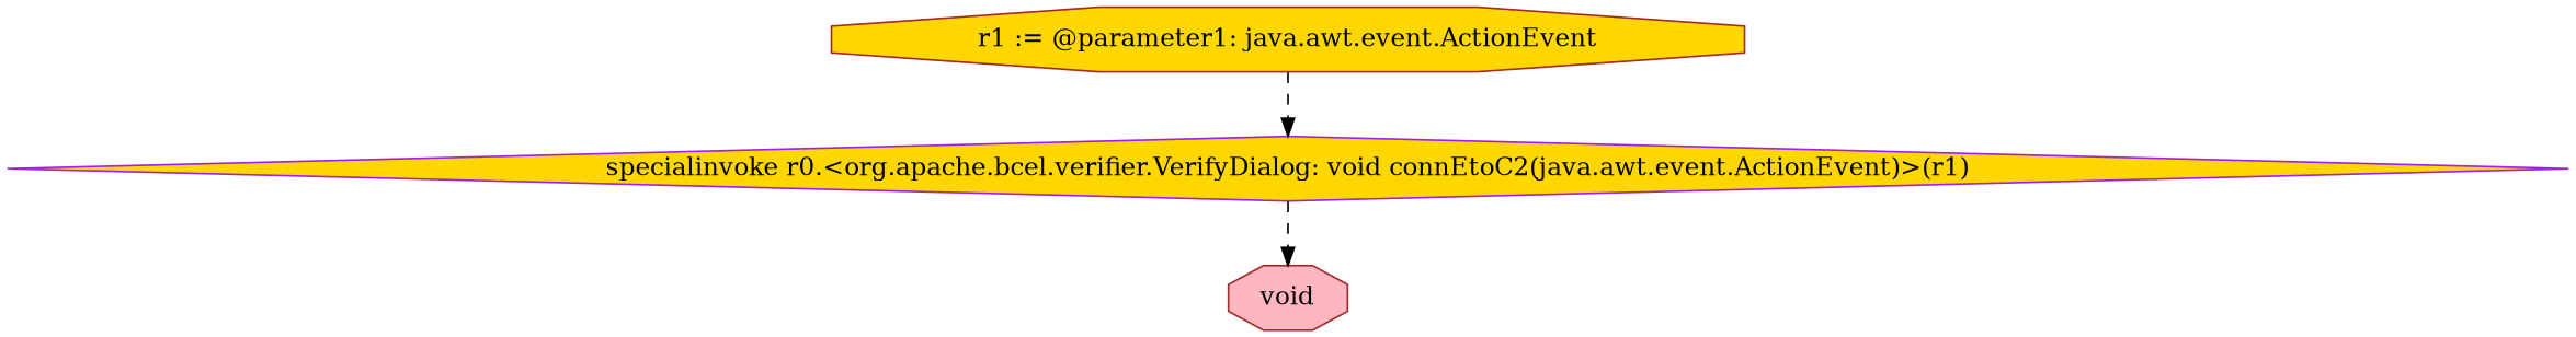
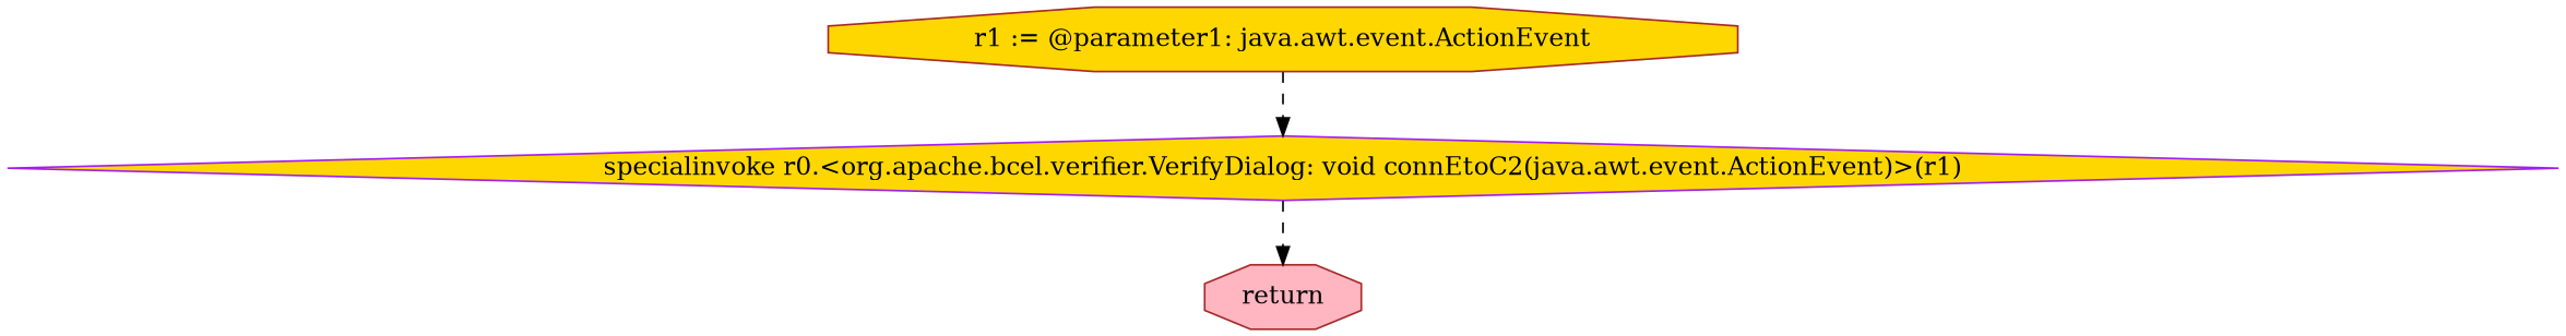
  digraph {
    node [color=brown fillcolor=gold shape=octagon style=filled]
    edge [style=dashed]
    "r1 := @parameter1: java.awt.event.ActionEvent"
    "specialinvoke r0.<org.apache.bcel.verifier.VerifyDialog: void connEtoC2(java.awt.event.ActionEvent)>(r1)" [color=purple shape=diamond]
-   return [fillcolor=lightpink label=void]
+   return [fillcolor=lightpink]
    "r1 := @parameter1: java.awt.event.ActionEvent" -> "specialinvoke r0.<org.apache.bcel.verifier.VerifyDialog: void connEtoC2(java.awt.event.ActionEvent)>(r1)"
    "specialinvoke r0.<org.apache.bcel.verifier.VerifyDialog: void connEtoC2(java.awt.event.ActionEvent)>(r1)" -> return
  }
